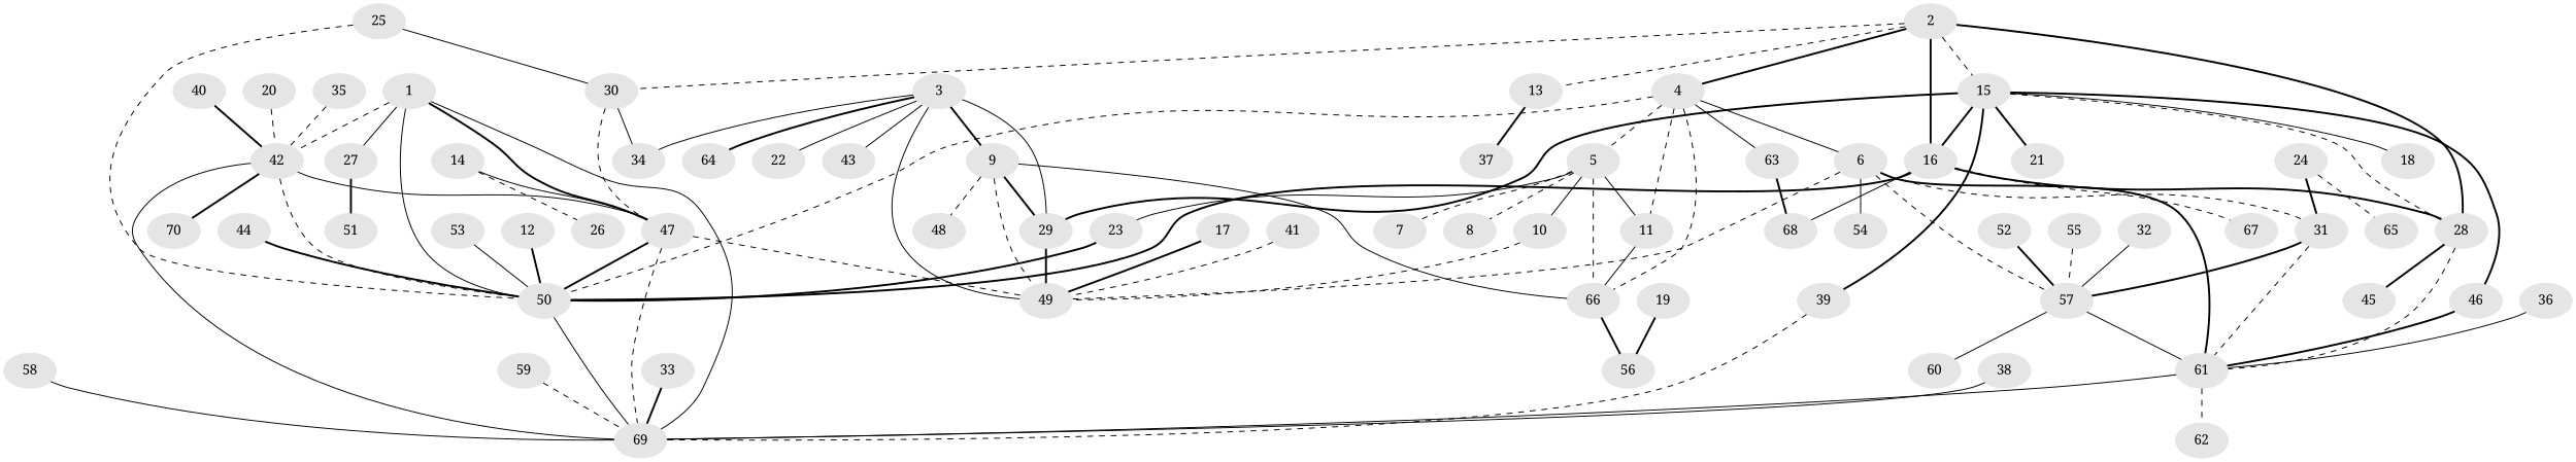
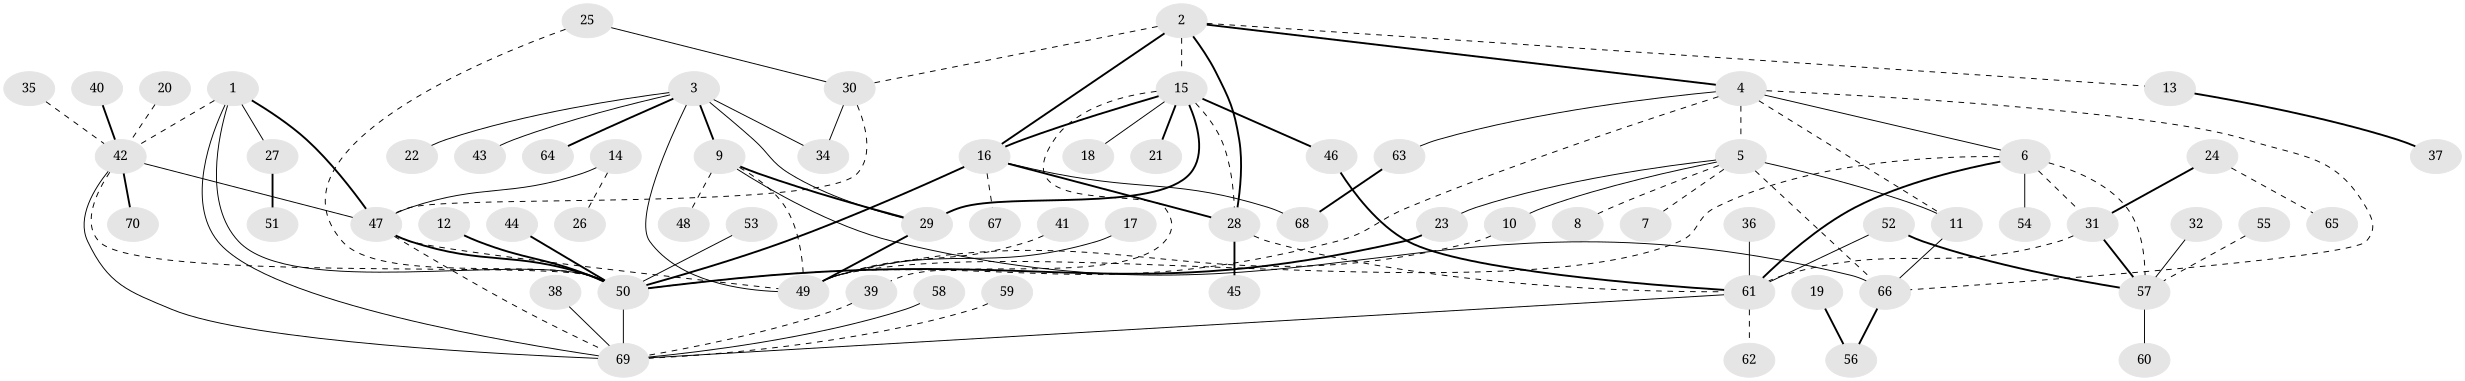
  graph {
    fontname="Noto Serif"
    node [color=gray90 fontname="Noto Serif" style=filled]
    edge [fontname="Noto Serif" style=dashed weight=1.0]
    1
    27
    42
    47
    50
    69
    51
    70
    49
    2
    4
    13
    15
    16
    28
    30
    5
    6
    11
    63
    66
    37
    29
    18
    21
    39
    46
    67
    68
    61
    45
    34
    3
    9
    22
    43
    64
    48
    7
    8
    10
    23
    31
    54
    57
    56
    60
    62
    12
    14
    26
    17
    19
    20
    24
    65
    25
    32
-   33
    35
    36
    38
    40
    41
    44
    52
    53
    55
    58
    59
    1 -- 27 [style=solid]
    1 -- 42
    1 -- 47 [style=bold]
    1 -- 50 [style=solid]
    1 -- 69 [style=solid]
    27 -- 51 [style=bold]
    42 -- 47 [style=solid]
    42 -- 50
    42 -- 69 [style=solid]
    42 -- 70 [style=bold]
    47 -- 50 [style=bold]
    47 -- 69
    47 -- 49
    50 -- 69 [style=solid]
    2 -- 4 [style=bold]
    2 -- 13
    2 -- 15 [weight=2.0]
    2 -- 16 [style=bold weight=2.0]
    2 -- 28 [style=bold weight=2.0]
    2 -- 30
    4 -- 50
    4 -- 5 [weight=2.0]
    4 -- 6 [style=solid]
    4 -- 11
    4 -- 63 [style=solid]
    4 -- 66
    13 -- 37 [style=bold]
    15 -- 16 [style=bold]
    15 -- 28
    15 -- 29 [style=bold]
    15 -- 18 [style=solid]
    15 -- 21 [style=bold]
-   15 -- 39 [style=bold]
+   15 -- 39
    15 -- 46 [style=bold]
    16 -- 50 [style=bold weight=2.0]
    16 -- 28 [style=bold]
    16 -- 67
    16 -- 68 [style=solid]
    28 -- 61
    28 -- 45 [style=bold]
    30 -- 47
    30 -- 34 [style=solid]
    5 -- 11 [style=solid weight=2.0]
    5 -- 66 [weight=2.0]
    5 -- 7
    5 -- 8
    5 -- 10 [style=solid]
    5 -- 23 [style=solid]
    6 -- 49
    6 -- 61 [style=bold weight=2.0]
    6 -- 31 [weight=2.0]
    6 -- 54 [style=solid]
    6 -- 57 [weight=2.0]
    11 -- 66 [style=solid]
    63 -- 68 [style=bold]
    66 -- 56 [style=bold]
    29 -- 49 [style=bold]
    39 -- 69
    46 -- 61 [style=bold]
    61 -- 69 [style=solid]
    61 -- 62
    3 -- 49 [style=solid weight=2.0]
    3 -- 29 [style=solid weight=2.0]
    3 -- 34 [style=solid]
    3 -- 9 [style=bold weight=2.0]
    3 -- 22 [style=solid]
    3 -- 43 [style=solid]
    3 -- 64 [style=bold]
    9 -- 49
    9 -- 66 [style=solid]
    9 -- 29 [style=bold]
    9 -- 48
    10 -- 49
    23 -- 50 [style=bold]
    31 -- 61
    31 -- 57 [style=bold]
-   57 -- 61 [style=solid]
+   52 -- 61 [style=solid]
    57 -- 60 [style=solid]
    12 -- 50 [style=bold]
    14 -- 47 [style=solid]
    14 -- 26
-   17 -- 49 [style=bold]
+   17 -- 49 [style=solid]
    19 -- 56 [style=bold]
    20 -- 42
    24 -- 31 [style=bold]
    24 -- 65
    25 -- 50
    25 -- 30 [style=solid]
    32 -- 57 [style=solid]
-   33 -- 69 [style=bold]
    35 -- 42
    36 -- 61 [style=solid]
    38 -- 69 [style=solid]
    40 -- 42 [style=bold]
    41 -- 49
    44 -- 50 [style=bold]
    52 -- 57 [style=bold]
    53 -- 50 [style=solid]
    55 -- 57
    58 -- 69 [style=solid]
    59 -- 69
  }
